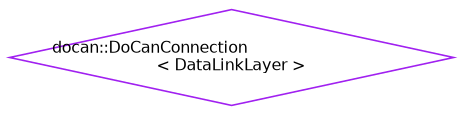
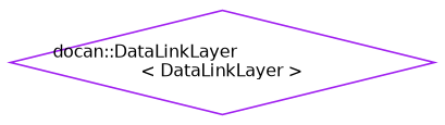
  digraph {
    rankdir=LR
-   n1 [color=purple fillcolor=white fontname=Helvetica fontsize=10 height=0.2 label="docan::DoCanConnection\l\< DataLinkLayer \>" shape=diamond style=filled width=0.4]
+   n1 [color=purple fillcolor=white fontname=Helvetica fontsize=10 height=0.2 label="docan::DataLinkLayer\l\< DataLinkLayer \>" shape=diamond style=filled width=0.4]
  }
